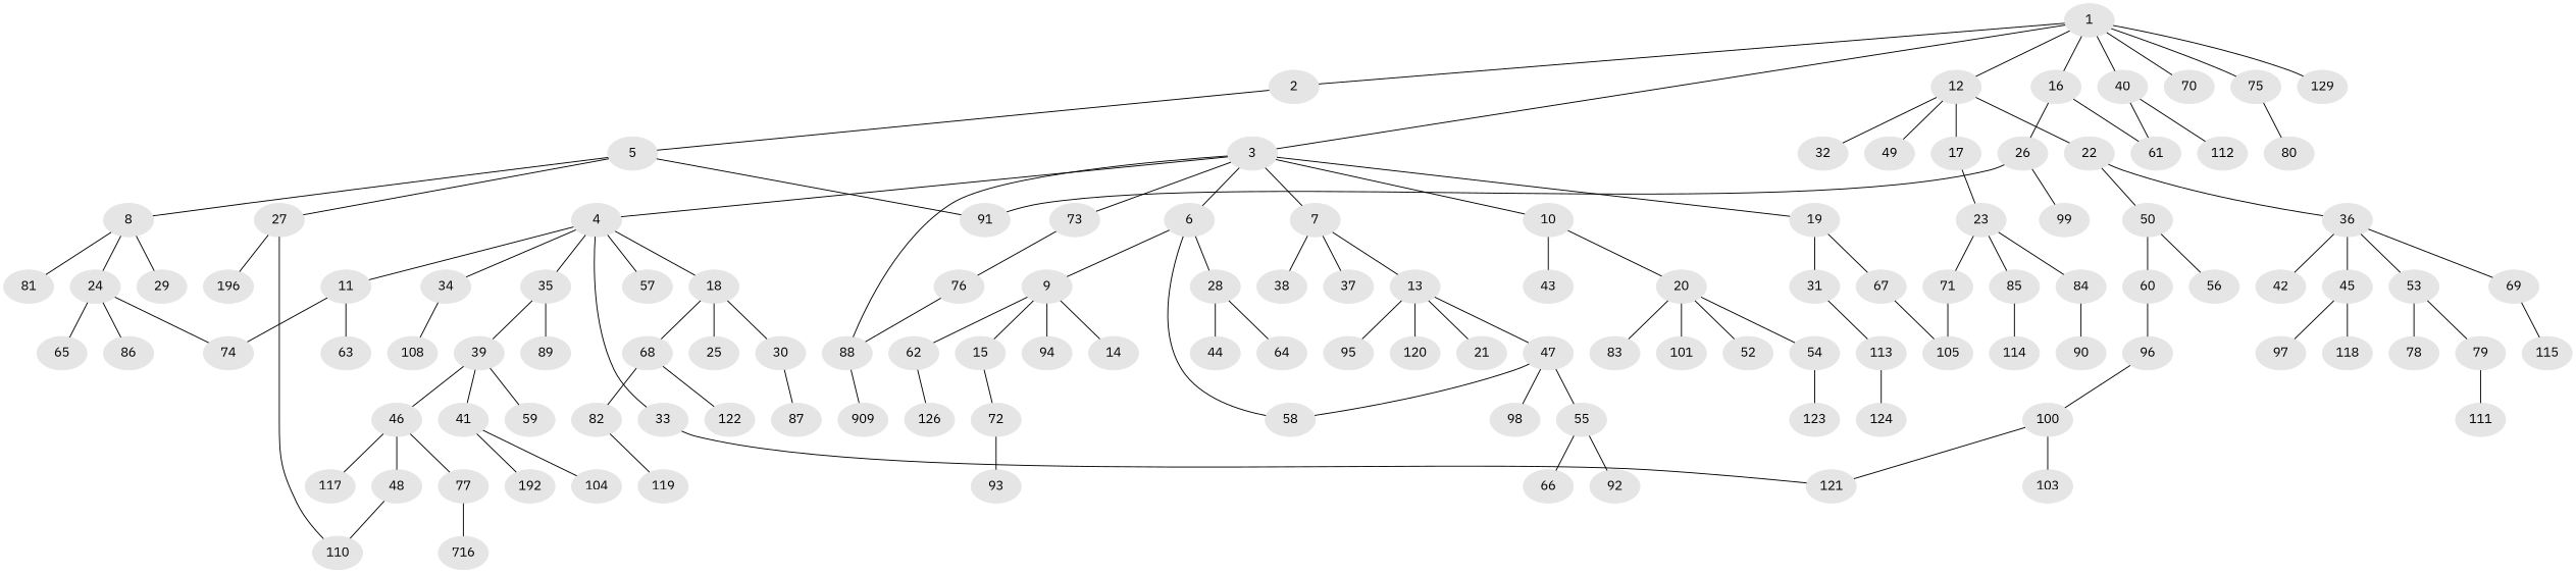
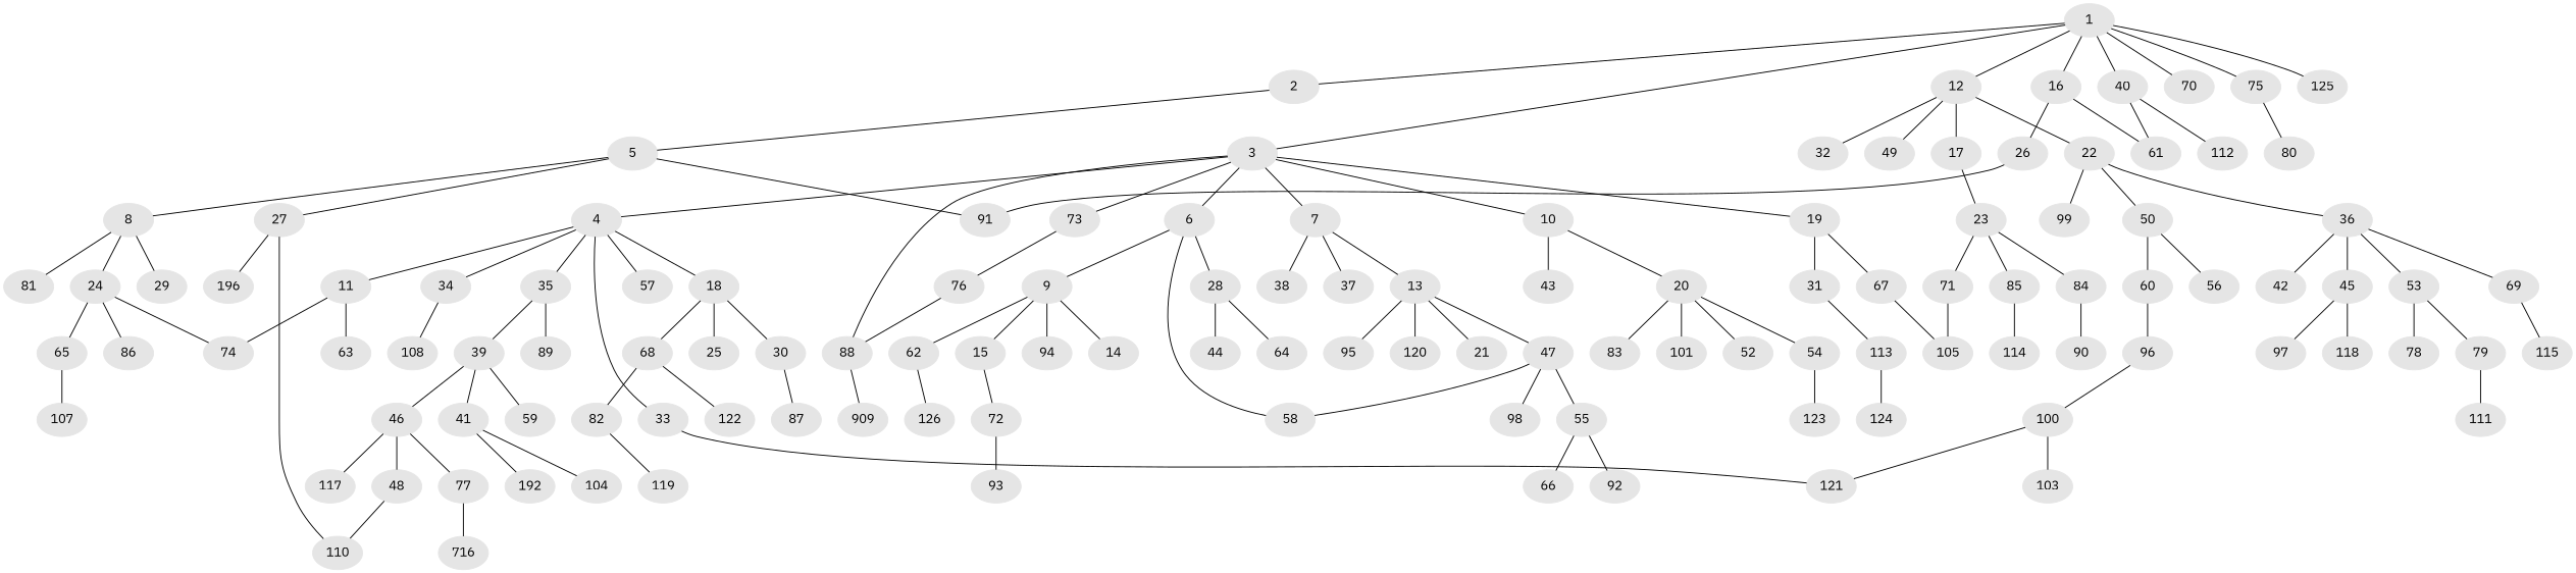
  graph {
    fontname="IBM Plex Sans"
    node [color=gray90 fontname="IBM Plex Sans" style=filled]
    edge [fontname="IBM Plex Sans"]
    1
    2
    3
    12
    16
    40
    70
    75
-   125 [label=129]
+   125
    5
    4
    6
    7
    10
    19
    73
    88
    17
    22
    32
    49
    26
    61
    112
    80
    8
    27
    91
    11
    18
    33
    34
    35
    57
    9
    28
    58
    13
    37
    38
    20
    43
    31
    67
    76
    n46 [label=909]
    63
    74
    25
    30
    68
    121
    108
    39
    89
    24
    29
    81
    n59 [label=196]
    110
    14
    15
    62
    94
    44
    64
    21
    47
    95
    120
    65
    86
    72
    126
    52
    54
    83
    101
    23
    36
    50
    55
    98
    93
    99
    71
    84
    85
    87
    82
    122
    113
    105
    123
    42
    45
    53
    69
    56
    60
    90
    114
+   107
    124
    41
    46
    59
    97
    118
    78
    79
    115
    n113 [label=192]
    104
    48
    77
    117
    n118 [label=716]
    66
    92
    96
    111
    100
    119
    103
    1 -- 2
    1 -- 3
    1 -- 12
    1 -- 16
    1 -- 40
    1 -- 70
    1 -- 75
    1 -- 125
    2 -- 5
    3 -- 4
    3 -- 6
    3 -- 7
    3 -- 10
    3 -- 19
    3 -- 73
    3 -- 88
    12 -- 17
    12 -- 22
    12 -- 32
    12 -- 49
    16 -- 26
    16 -- 61
    40 -- 61
    40 -- 112
    75 -- 80
    5 -- 8
    5 -- 27
    5 -- 91
    4 -- 11
    4 -- 18
    4 -- 33
    4 -- 34
    4 -- 35
    4 -- 57
    6 -- 9
    6 -- 28
    6 -- 58
    7 -- 13
    7 -- 37
    7 -- 38
    10 -- 20
    10 -- 43
    19 -- 31
    19 -- 67
    73 -- 76
    88 -- n46
    17 -- 23
    22 -- 36
    22 -- 50
    26 -- 91
-   26 -- 99
+   22 -- 99
    8 -- 24
    8 -- 29
    8 -- 81
    27 -- n59
    27 -- 110
    11 -- 63
    11 -- 74
    18 -- 25
    18 -- 30
    18 -- 68
    33 -- 121
    34 -- 108
    35 -- 39
    35 -- 89
    9 -- 14
    9 -- 15
    9 -- 62
    9 -- 94
    28 -- 44
    28 -- 64
    13 -- 21
    13 -- 47
    13 -- 95
    13 -- 120
    20 -- 52
    20 -- 54
    20 -- 83
    20 -- 101
    31 -- 113
    67 -- 105
    76 -- 88
    30 -- 87
    68 -- 82
    68 -- 122
    39 -- 41
    39 -- 46
    39 -- 59
    24 -- 74
    24 -- 65
    24 -- 86
    15 -- 72
    62 -- 126
    47 -- 58
    47 -- 55
    47 -- 98
+   65 -- 107
    72 -- 93
    54 -- 123
    23 -- 71
    23 -- 84
    23 -- 85
    36 -- 42
    36 -- 45
    36 -- 53
    36 -- 69
    50 -- 56
    50 -- 60
    55 -- 66
    55 -- 92
    71 -- 105
    84 -- 90
    85 -- 114
    82 -- 119
    113 -- 124
    45 -- 97
    45 -- 118
    53 -- 78
    53 -- 79
    69 -- 115
    60 -- 96
    41 -- n113
    41 -- 104
    46 -- 48
    46 -- 77
    46 -- 117
    79 -- 111
    48 -- 110
    77 -- n118
    96 -- 100
    100 -- 121
    100 -- 103
  }
